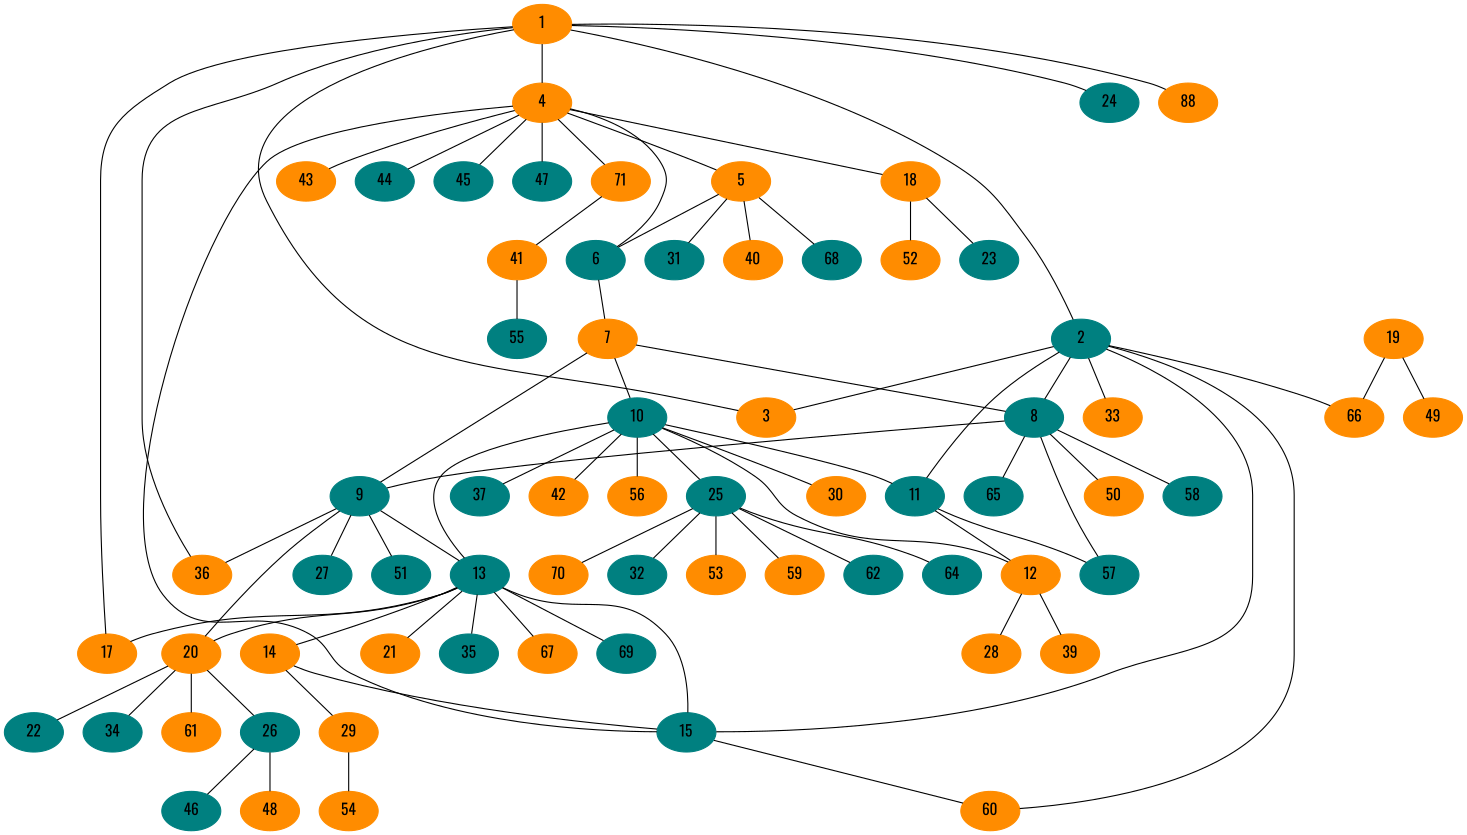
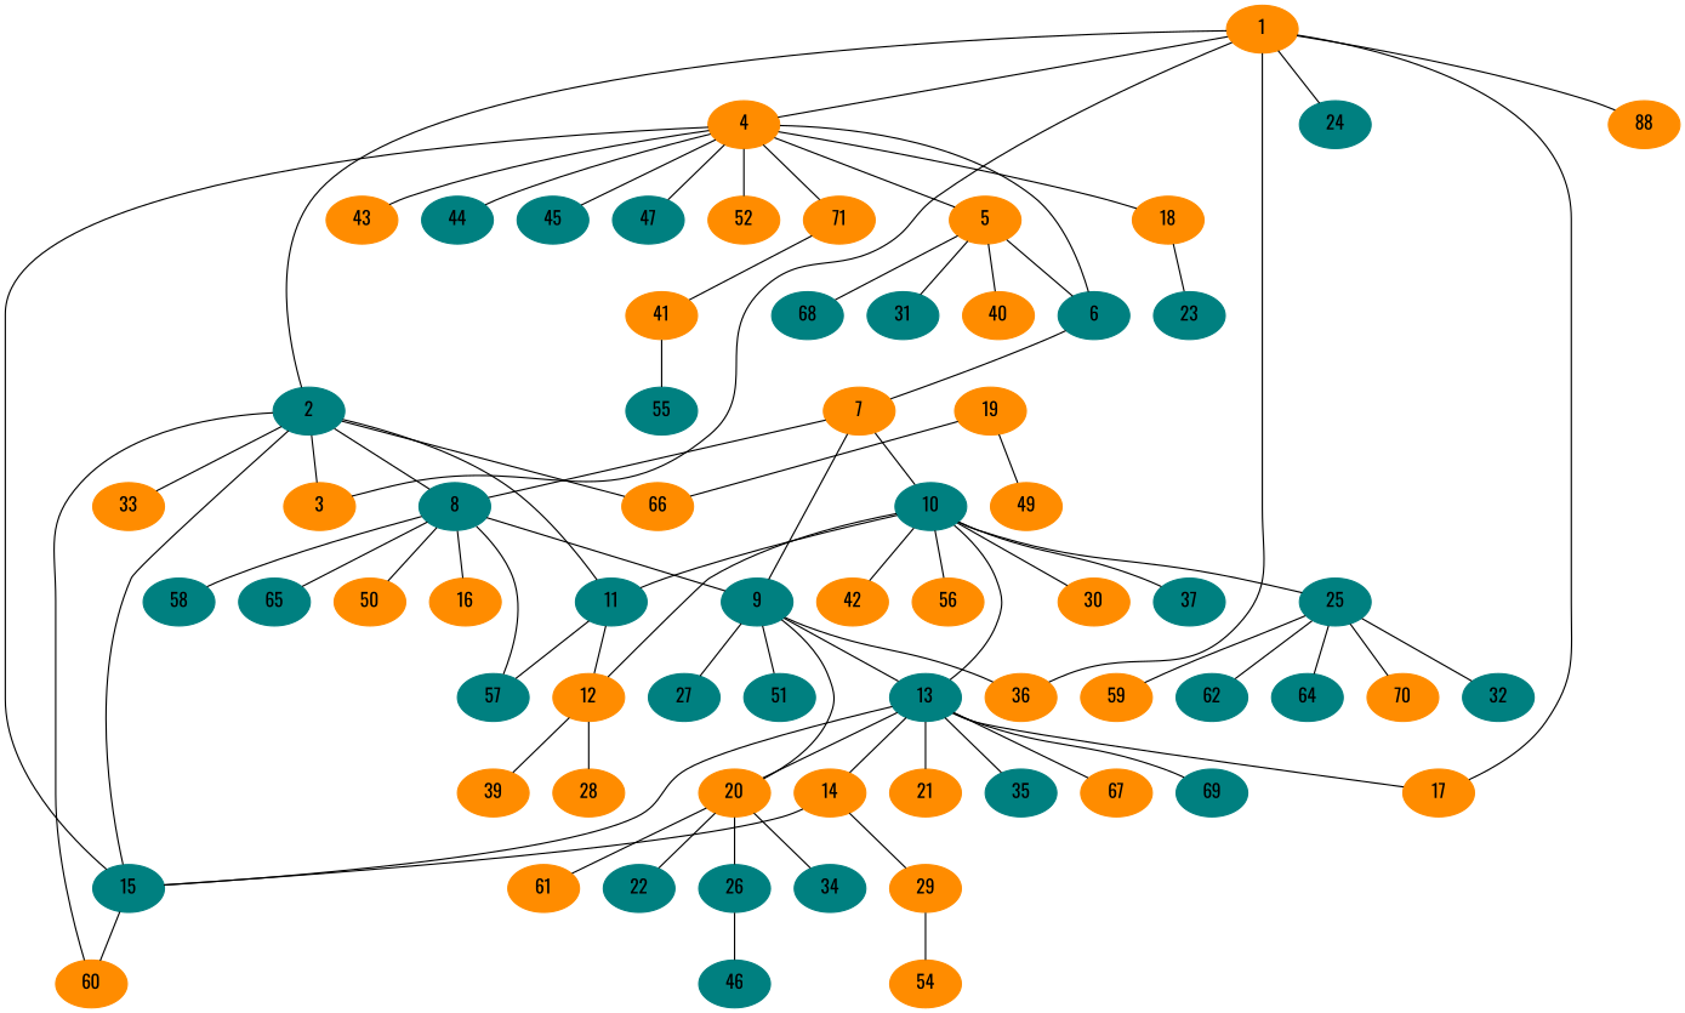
  graph {
    fontname=Oswald
    node [color=darkorange fontname=Oswald style=filled]
    edge [fontname=Oswald]
    2 [color=teal]
    1
    3
    4
    17
    24 [color=teal]
    36
    n8 [label=88]
    8 [color=teal]
    11 [color=teal]
    15 [color=teal]
    33
    60
    66
    5
    6 [color=teal]
    18
    43
    44 [color=teal]
    45 [color=teal]
    47 [color=teal]
    52
    71
    9 [color=teal]
+   16
    50
    57 [color=teal]
    58 [color=teal]
    65 [color=teal]
    12
    31 [color=teal]
    40
    68 [color=teal]
    7
    28
    39
    23 [color=teal]
    41
    55 [color=teal]
    10 [color=teal]
    13 [color=teal]
    20
    27 [color=teal]
    51 [color=teal]
    25 [color=teal]
    30
    37 [color=teal]
    42
    56
    14
    21
    35 [color=teal]
    67
    69 [color=teal]
    22 [color=teal]
    26 [color=teal]
    34 [color=teal]
    61
    32 [color=teal]
-   53
    59
    62 [color=teal]
    64 [color=teal]
    70
    29
    19
    49
    54
    46 [color=teal]
-   48
    2 -- 3
    2 -- 8
    2 -- 11
    2 -- 15
    2 -- 33
    2 -- 60
    2 -- 66
    1 -- 2
    1 -- 3
    1 -- 4
    1 -- 17
    1 -- 24
    1 -- 36
    1 -- n8
    4 -- 15
    4 -- 5
    4 -- 6
    4 -- 18
    4 -- 43
    4 -- 44
    4 -- 45
    4 -- 47
-   18 -- 52
+   4 -- 52
    4 -- 71
    8 -- 9
+   8 -- 16
    8 -- 50
    8 -- 57
    8 -- 58
    8 -- 65
    11 -- 57
    11 -- 12
    15 -- 60
    5 -- 6
    5 -- 31
    5 -- 40
    5 -- 68
    6 -- 7
    18 -- 23
    71 -- 41
    9 -- 36
    9 -- 13
    9 -- 20
    9 -- 27
    9 -- 51
    12 -- 28
    12 -- 39
    7 -- 8
    7 -- 9
    7 -- 10
    41 -- 55
    10 -- 11
    10 -- 12
    10 -- 13
    10 -- 25
    10 -- 30
    10 -- 37
    10 -- 42
    10 -- 56
    13 -- 17
    13 -- 15
    13 -- 20
    13 -- 14
    13 -- 21
    13 -- 35
    13 -- 67
    13 -- 69
    20 -- 22
    20 -- 26
    20 -- 34
    20 -- 61
    25 -- 32
-   25 -- 53
    25 -- 59
    25 -- 62
    25 -- 64
    25 -- 70
    14 -- 15
    14 -- 29
    26 -- 46
-   26 -- 48
    29 -- 54
    19 -- 66
    19 -- 49
  }
